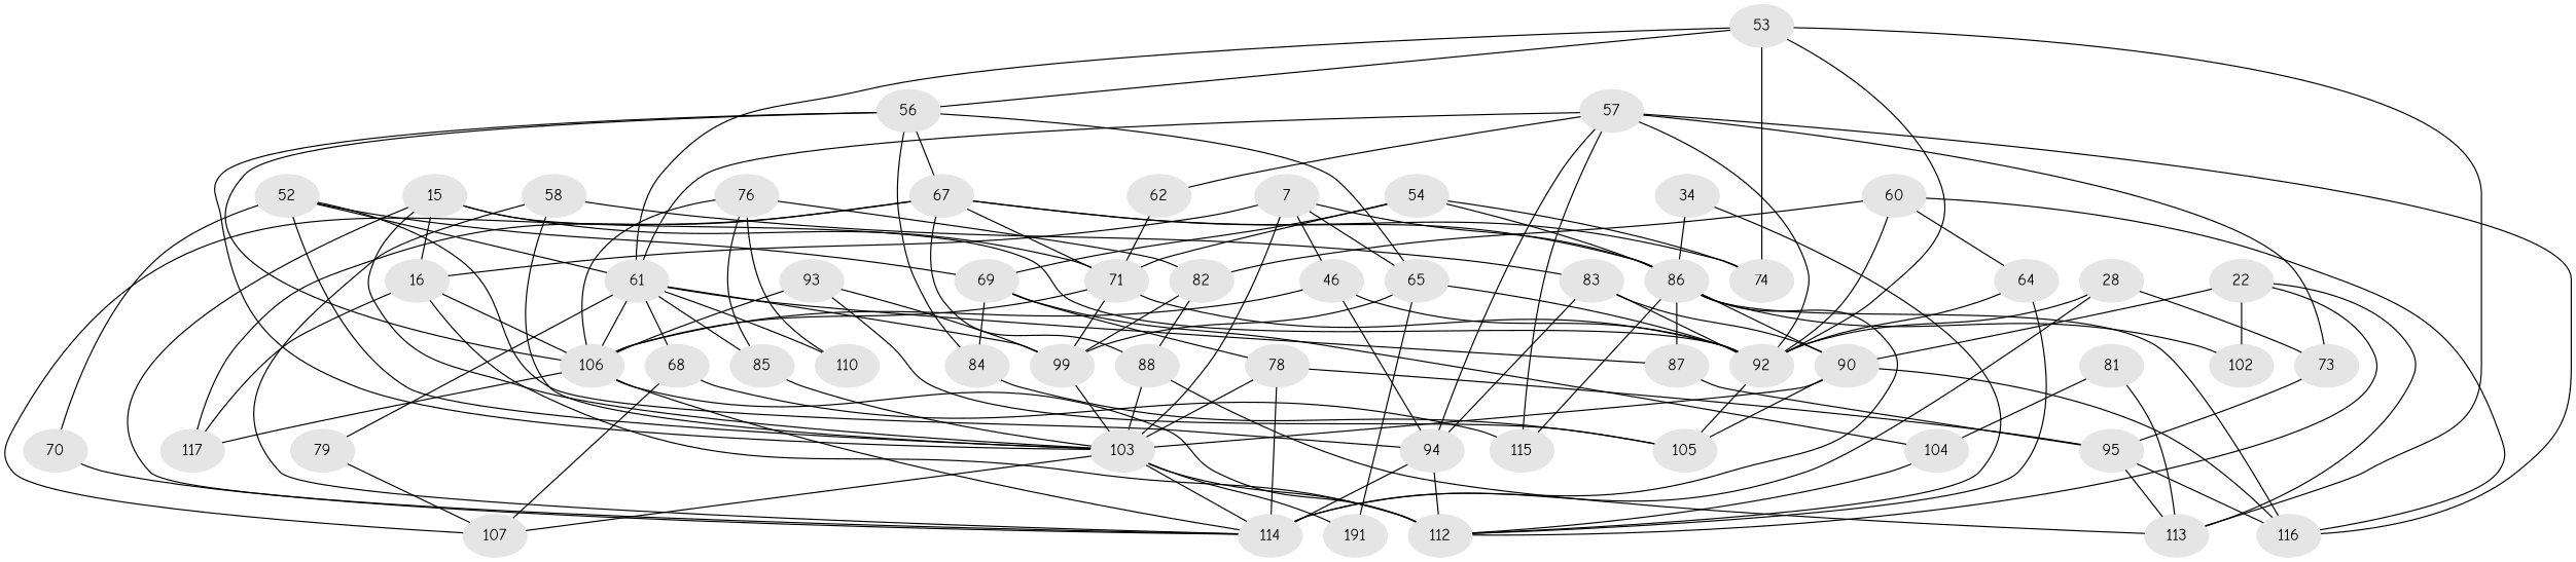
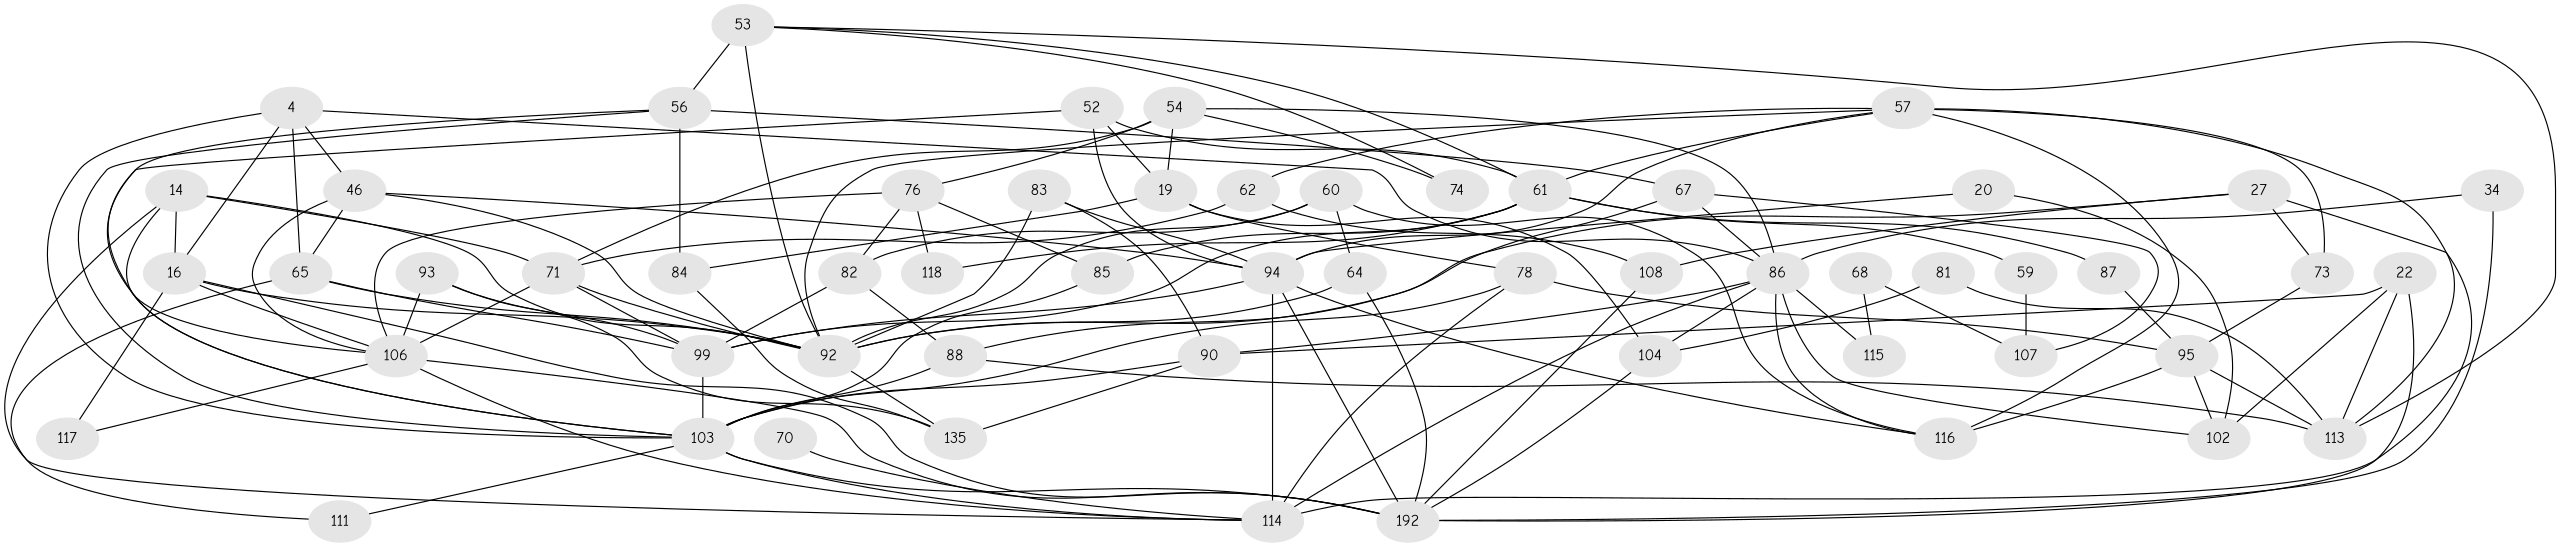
  graph {
    fontname="Comic Neue"
    node [color=gray90 fontname="Comic Neue" style=filled]
    edge [fontname="Comic Neue"]
    16 [super="+10"]
    92 [super="+47+63+91"]
    106 [super="+2+48+98"]
-   112 [super="+109+101"]
+   112 [super="+109+101" label=192]
    117 [super="+36"]
-   4 [label=7]
+   4
    46
    65
    86 [super="+42+59"]
    103 [super="+77+75+96"]
    94 [super="+66+80"]
    99 [super="+14+28"]
-   111 [label=191]
+   111
    114 [super="+37+97+100"]
    102
    90 [super="+44+51"]
    115
    116 [super="+3"]
    104
    107
-   15
+   15 [label=14]
    71 [super="+8+29"]
-   105
+   105 [label=135]
+   20
    22 [super="+6"]
    113
    70
    73 [super="+26"]
    95
-   27 [label=28]
+   27
+   108
    34
    52 [super="+9+32"]
    61 [super="+11+31"]
-   69 [super="+13+55"]
+   69 [super="+13+55" label=19]
    68
-   79
+   79 [label=59]
    85 [super="+38"]
    87
-   110
+   110 [label=118]
    84
    78 [super="+43"]
    53 [super="+12"]
    56
    74
    67 [super="+39"]
    54
    76 [super="+24"]
    82 [super="+72"]
    88
    57 [super="+23+40"]
    62 [super="+30"]
-   58 [super="+49"]
    83
    60
    64
    81
    93
+   16 -- 92
    16 -- 106
    16 -- 112
    16 -- 117 [weight=2]
    92 -- 105
    106 -- 112
    106 -- 117
    106 -- 114 [weight=4]
    4 -- 16
    4 -- 46
    4 -- 65
    4 -- 86
    4 -- 103
    46 -- 92
    46 -- 106
    46 -- 94
    65 -- 92
    65 -- 99
    65 -- 111
    86 -- 114 [weight=2]
    86 -- 102
    86 -- 90 [weight=2]
    86 -- 115
    86 -- 116
-   86 -- 87
+   86 -- 104
    103 -- 112 [weight=2]
    103 -- 111
    103 -- 114
-   103 -- 107
    94 -- 112 [weight=2]
+   94 -- 99
    94 -- 114 [weight=4]
-   90 -- 116
+   94 -- 116
    99 -- 103 [weight=2]
    90 -- 103 [weight=3]
    90 -- 105
    104 -- 112
    15 -- 16
    15 -- 92
    15 -- 103
    15 -- 114
    15 -- 71 [weight=2]
    71 -- 92
    71 -- 106
    71 -- 99
+   20 -- 94
+   20 -- 102
    22 -- 112
    22 -- 102
    22 -- 90 [weight=2]
    22 -- 113
    70 -- 114
    73 -- 95
+   95 -- 102
    95 -- 116 [weight=2]
    95 -- 113
    27 -- 92 [weight=2]
    27 -- 114
    27 -- 73 [weight=2]
+   27 -- 108
+   108 -- 112
    34 -- 112
    34 -- 86
    52 -- 103 [weight=2]
    52 -- 94
-   52 -- 70
    52 -- 61
    52 -- 69
-   61 -- 106
    61 -- 99
-   61 -- 68
    61 -- 79
    61 -- 85
    61 -- 87
    61 -- 110
    69 -- 104
    69 -- 84
    69 -- 78 [weight=2]
    68 -- 115
    68 -- 107
    79 -- 107
    85 -- 103
    87 -- 95
    84 -- 105
    78 -- 103 [weight=2]
    78 -- 114 [weight=3]
    78 -- 95
    53 -- 92 [weight=2]
    53 -- 113
    53 -- 61
    53 -- 56 [weight=2]
    53 -- 74
    56 -- 106 [weight=2]
-   56 -- 65
+   46 -- 65
    56 -- 103
    56 -- 84
    56 -- 67
-   67 -- 117
    67 -- 86
    67 -- 107
-   67 -- 71
-   67 -- 74
    67 -- 88
    54 -- 86
    54 -- 71
    54 -- 69
    54 -- 74
+   54 -- 76
    76 -- 106 [weight=2]
    76 -- 85
    76 -- 110
    76 -- 82
    82 -- 99
    82 -- 88 [weight=2]
    88 -- 103
    88 -- 113
    57 -- 92
    57 -- 94
-   57 -- 115
+   57 -- 113
    57 -- 116
    57 -- 73 [weight=2]
    57 -- 61
    57 -- 62
    62 -- 71
-   58 -- 103
-   58 -- 114
-   58 -- 83 [weight=2]
+   62 -- 108
    83 -- 92
    83 -- 94
    83 -- 90
    60 -- 92
    60 -- 116
    60 -- 82
    60 -- 64
    64 -- 92
    64 -- 112
    81 -- 104
    81 -- 113
    93 -- 106
    93 -- 99
    93 -- 105
  }
